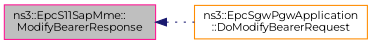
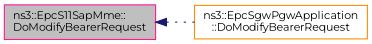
  digraph {
    rankdir=LR
    fontname=Montserrat
    node [fontname=Montserrat fontsize=10 shape=record style=filled]
-   n1 [color=deeppink fillcolor=grey75 fontcolor=black height=0.2 label="ns3::EpcS11SapMme::\lModifyBearerResponse" width=0.4]
+   n1 [color=deeppink fillcolor=grey75 fontcolor=black height=0.2 label="ns3::EpcS11SapMme::\lDoModifyBearerRequest" width=0.4]
    n2 [color=darkorange fillcolor=white height=0.2 label="ns3::EpcSgwPgwApplication\l::DoModifyBearerRequest" width=0.4]
    n1 -> n2 [color=midnightblue dir=back fontname=Montserrat fontsize=10 labelfontname=Helvetica labelfontsize=10 style=dotted]
  }
